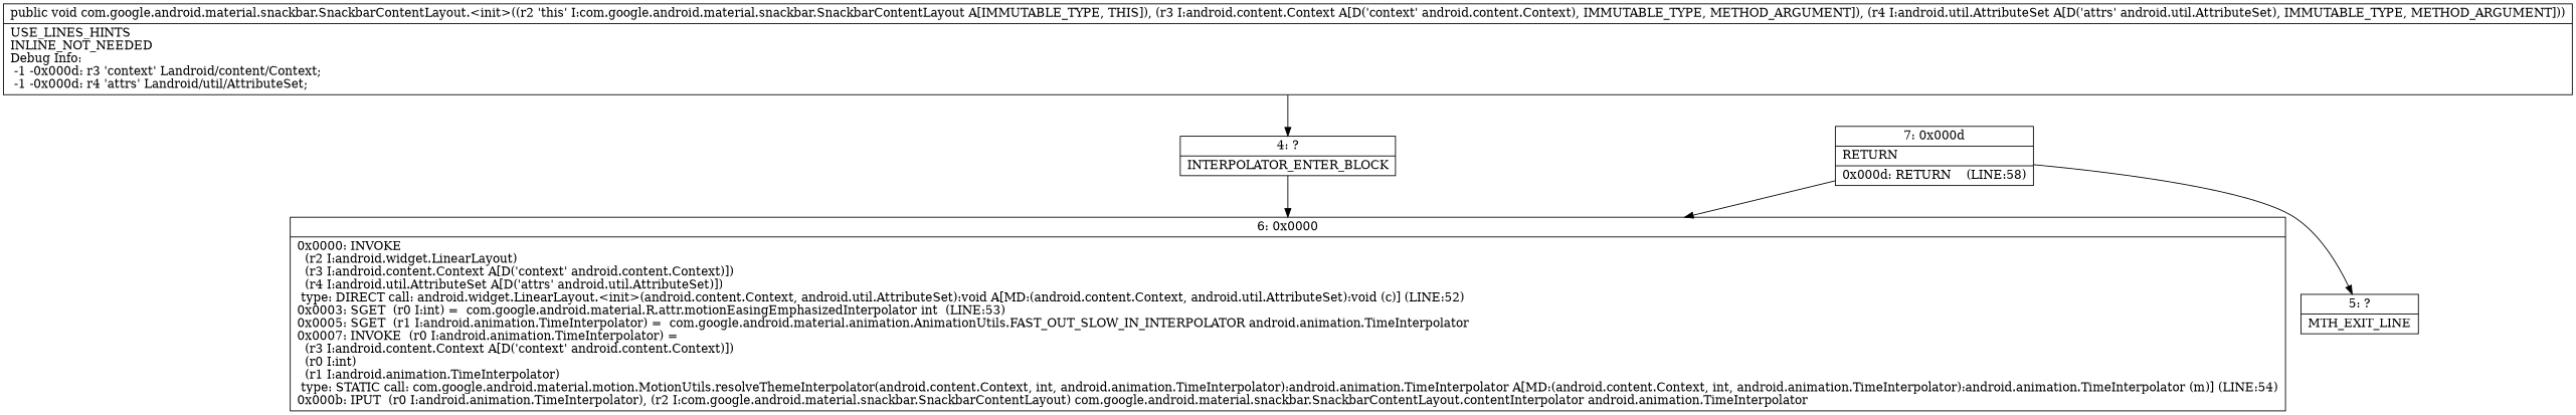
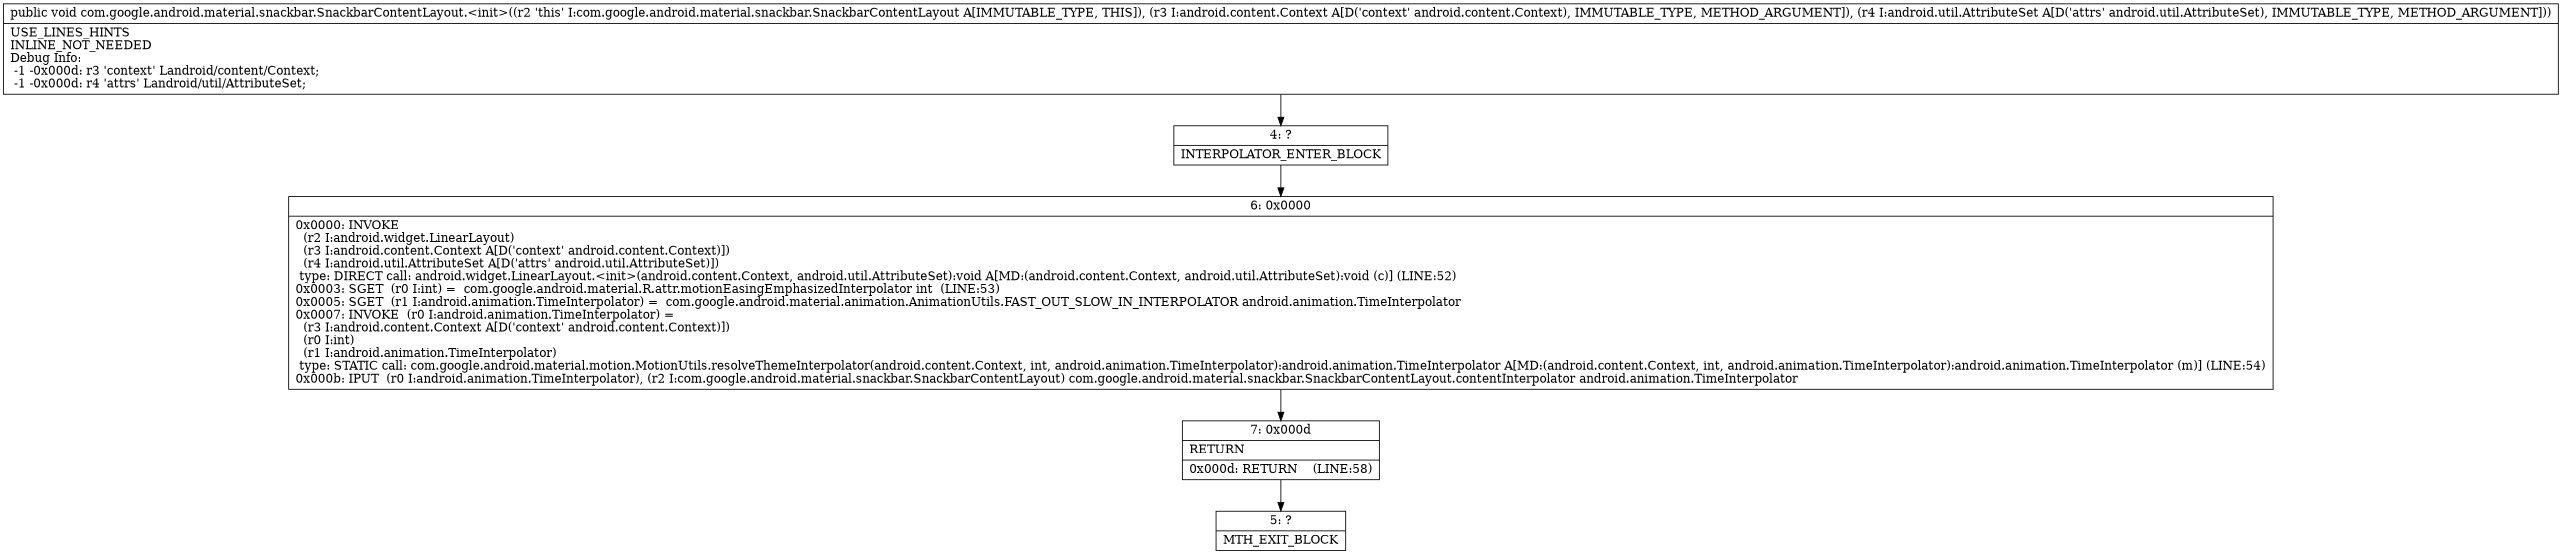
  digraph {
    node [shape=record]
    n1 [label="{4\:\ ?|INTERPOLATOR_ENTER_BLOCK\l}"]
    n2 [label="{6\:\ 0x0000|0x0000: INVOKE  \l  (r2 I:android.widget.LinearLayout)\l  (r3 I:android.content.Context A[D('context' android.content.Context)])\l  (r4 I:android.util.AttributeSet A[D('attrs' android.util.AttributeSet)])\l type: DIRECT call: android.widget.LinearLayout.\<init\>(android.content.Context, android.util.AttributeSet):void A[MD:(android.content.Context, android.util.AttributeSet):void (c)] (LINE:52)\l0x0003: SGET  (r0 I:int) =  com.google.android.material.R.attr.motionEasingEmphasizedInterpolator int  (LINE:53)\l0x0005: SGET  (r1 I:android.animation.TimeInterpolator) =  com.google.android.material.animation.AnimationUtils.FAST_OUT_SLOW_IN_INTERPOLATOR android.animation.TimeInterpolator \l0x0007: INVOKE  (r0 I:android.animation.TimeInterpolator) = \l  (r3 I:android.content.Context A[D('context' android.content.Context)])\l  (r0 I:int)\l  (r1 I:android.animation.TimeInterpolator)\l type: STATIC call: com.google.android.material.motion.MotionUtils.resolveThemeInterpolator(android.content.Context, int, android.animation.TimeInterpolator):android.animation.TimeInterpolator A[MD:(android.content.Context, int, android.animation.TimeInterpolator):android.animation.TimeInterpolator (m)] (LINE:54)\l0x000b: IPUT  (r0 I:android.animation.TimeInterpolator), (r2 I:com.google.android.material.snackbar.SnackbarContentLayout) com.google.android.material.snackbar.SnackbarContentLayout.contentInterpolator android.animation.TimeInterpolator \l}"]
    n3 [label="{7\:\ 0x000d|RETURN\l|0x000d: RETURN    (LINE:58)\l}"]
-   n4 [label="{5\:\ ?|MTH_EXIT_LINE\l}"]
+   n4 [label="{5\:\ ?|MTH_EXIT_BLOCK\l}"]
    n5 [label="{public void com.google.android.material.snackbar.SnackbarContentLayout.\<init\>((r2 'this' I:com.google.android.material.snackbar.SnackbarContentLayout A[IMMUTABLE_TYPE, THIS]), (r3 I:android.content.Context A[D('context' android.content.Context), IMMUTABLE_TYPE, METHOD_ARGUMENT]), (r4 I:android.util.AttributeSet A[D('attrs' android.util.AttributeSet), IMMUTABLE_TYPE, METHOD_ARGUMENT]))  | USE_LINES_HINTS\lINLINE_NOT_NEEDED\lDebug Info:\l  \-1 \-0x000d: r3 'context' Landroid\/content\/Context;\l  \-1 \-0x000d: r4 'attrs' Landroid\/util\/AttributeSet;\l}"]
    n1 -> n2
-   n3 -> n2
+   n2 -> n3
    n3 -> n4
    n5 -> n1
  }
